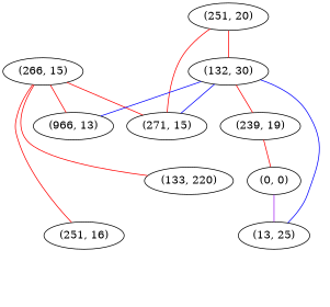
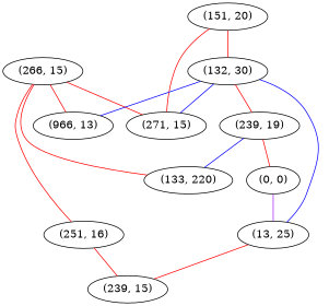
  graph {
    edge [color=red weight=1]
    n1 [label="(966, 13)"]
    "(266, 15)"
    "(271, 15)"
    "(251, 16)"
    "(133, 220)"
+   "(239, 15)"
    "(0, 0)"
    "(13, 25)"
-   "(251, 20)"
+   "(251, 20)" [label="(151, 20)"]
    "(132, 30)"
    "(239, 19)"
    "(266, 15)" -- n1
    "(266, 15)" -- "(271, 15)"
    "(266, 15)" -- "(251, 16)"
    "(266, 15)" -- "(133, 220)"
+   "(251, 16)" -- "(239, 15)"
    "(0, 0)" -- "(13, 25)" [color=purple weight=4]
+   "(13, 25)" -- "(239, 15)"
    "(251, 20)" -- "(271, 15)"
    "(251, 20)" -- "(132, 30)" [weight=3]
    "(132, 30)" -- n1 [color=blue weight=3]
    "(132, 30)" -- "(271, 15)" [color=blue weight=3]
    "(132, 30)" -- "(13, 25)" [color=blue weight=3]
    "(132, 30)" -- "(239, 19)" [weight=3]
+   "(239, 19)" -- "(133, 220)" [color=blue weight=3]
    "(239, 19)" -- "(0, 0)"
  }
